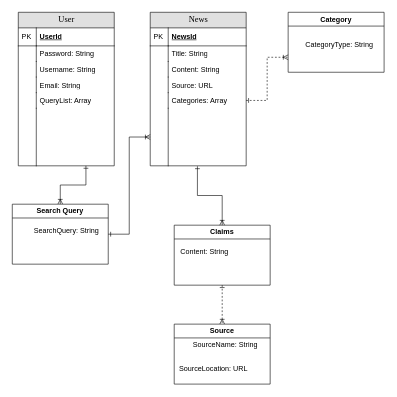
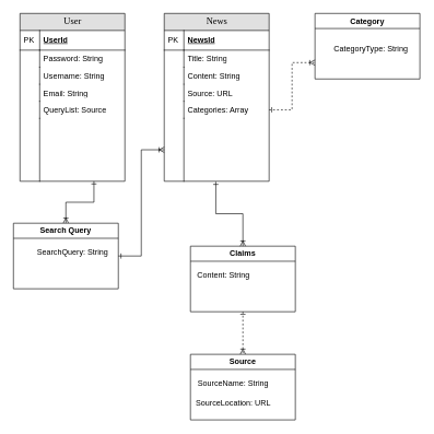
  <mxCell id="0" />
  <mxCell id="1" parent="0" />
  <mxCell id="2" value="User" style="swimlane;html=1;fontStyle=0;childLayout=stackLayout;horizontal=1;startSize=26;fillColor=#e0e0e0;horizontalStack=0;resizeParent=1;resizeLast=0;collapsible=1;marginBottom=0;swimlaneFillColor=#ffffff;align=center;rounded=0;shadow=0;comic=0;labelBackgroundColor=none;strokeWidth=1;fontFamily=Verdana;fontSize=14" parent="1" vertex="1"><mxGeometry x="30" y="20" width="160" height="256" as="geometry" /></mxCell>
  <mxCell id="3" value="UserId" style="shape=partialRectangle;top=0;left=0;right=0;bottom=1;html=1;align=left;verticalAlign=middle;fillColor=none;spacingLeft=34;spacingRight=4;whiteSpace=wrap;overflow=hidden;rotatable=0;points=[[0,0.5],[1,0.5]];portConstraint=eastwest;dropTarget=0;fontStyle=5;" parent="2" vertex="1"><mxGeometry y="26" width="160" height="30" as="geometry" /></mxCell>
  <mxCell id="4" value="PK" style="shape=partialRectangle;top=0;left=0;bottom=0;html=1;fillColor=none;align=left;verticalAlign=middle;spacingLeft=4;spacingRight=4;whiteSpace=wrap;overflow=hidden;rotatable=0;points=[];portConstraint=eastwest;part=1;" parent="3" vertex="1" connectable="0"><mxGeometry width="30" height="30" as="geometry" /></mxCell>
  <mxCell id="5" value="Password: String&lt;div&gt;&lt;br&gt;&lt;/div&gt;" style="shape=partialRectangle;top=0;left=0;right=0;bottom=0;html=1;align=left;verticalAlign=top;fillColor=none;spacingLeft=34;spacingRight=4;whiteSpace=wrap;overflow=hidden;rotatable=0;points=[[0,0.5],[1,0.5]];portConstraint=eastwest;dropTarget=0;" parent="2" vertex="1"><mxGeometry y="56" width="160" height="26" as="geometry" /></mxCell>
  <mxCell id="6" value="" style="shape=partialRectangle;top=0;left=0;bottom=0;html=1;fillColor=none;align=left;verticalAlign=top;spacingLeft=4;spacingRight=4;whiteSpace=wrap;overflow=hidden;rotatable=0;points=[];portConstraint=eastwest;part=1;" parent="5" vertex="1" connectable="0"><mxGeometry width="30" height="26" as="geometry" /></mxCell>
  <mxCell id="7" value="Username: String" style="shape=partialRectangle;top=0;left=0;right=0;bottom=0;html=1;align=left;verticalAlign=top;fillColor=none;spacingLeft=34;spacingRight=4;whiteSpace=wrap;overflow=hidden;rotatable=0;points=[[0,0.5],[1,0.5]];portConstraint=eastwest;dropTarget=0;" parent="2" vertex="1"><mxGeometry y="82" width="160" height="26" as="geometry" /></mxCell>
  <mxCell id="8" value="" style="shape=partialRectangle;top=0;left=0;bottom=0;html=1;fillColor=none;align=left;verticalAlign=top;spacingLeft=4;spacingRight=4;whiteSpace=wrap;overflow=hidden;rotatable=0;points=[];portConstraint=eastwest;part=1;" parent="7" vertex="1" connectable="0"><mxGeometry width="30" height="26" as="geometry" /></mxCell>
  <mxCell id="9" value="&lt;span style=&quot;font-size: 12.0px;&quot;&gt;Email: String&lt;/span&gt;" style="shape=partialRectangle;top=0;left=0;right=0;bottom=0;html=1;align=left;verticalAlign=top;fillColor=none;spacingLeft=34;spacingRight=4;whiteSpace=wrap;overflow=hidden;rotatable=0;points=[[0,0.5],[1,0.5]];portConstraint=eastwest;dropTarget=0;" parent="2" vertex="1"><mxGeometry y="108" width="160" height="26" as="geometry" /></mxCell>
  <mxCell id="10" value="" style="shape=partialRectangle;top=0;left=0;bottom=0;html=1;fillColor=none;align=left;verticalAlign=top;spacingLeft=4;spacingRight=4;whiteSpace=wrap;overflow=hidden;rotatable=0;points=[];portConstraint=eastwest;part=1;" parent="9" vertex="1" connectable="0"><mxGeometry width="30" height="26" as="geometry" /></mxCell>
- <mxCell id="11" value="&lt;span style=&quot;font-size: 12.0px;&quot;&gt;QueryList: Array&lt;/span&gt;" style="shape=partialRectangle;top=0;left=0;right=0;bottom=0;html=1;align=left;verticalAlign=top;fillColor=none;spacingLeft=34;spacingRight=4;whiteSpace=wrap;overflow=hidden;rotatable=0;points=[[0,0.5],[1,0.5]];portConstraint=eastwest;dropTarget=0;" vertex="1" parent="2"><mxGeometry y="134" width="160" height="26" as="geometry" /></mxCell>
+ <mxCell id="11" value="&lt;span style=&quot;font-size: 12.0px;&quot;&gt;QueryList: Source&lt;/span&gt;" style="shape=partialRectangle;top=0;left=0;right=0;bottom=0;html=1;align=left;verticalAlign=top;fillColor=none;spacingLeft=34;spacingRight=4;whiteSpace=wrap;overflow=hidden;rotatable=0;points=[[0,0.5],[1,0.5]];portConstraint=eastwest;dropTarget=0;" vertex="1" parent="2"><mxGeometry y="134" width="160" height="26" as="geometry" /></mxCell>
  <mxCell id="12" value="" style="shape=partialRectangle;top=0;left=0;bottom=0;html=1;fillColor=none;align=left;verticalAlign=top;spacingLeft=4;spacingRight=4;whiteSpace=wrap;overflow=hidden;rotatable=0;points=[];portConstraint=eastwest;part=1;" vertex="1" connectable="0" parent="11"><mxGeometry width="30" height="26" as="geometry" /></mxCell>
  <mxCell id="13" value="" style="shape=partialRectangle;top=0;left=0;right=0;bottom=0;html=1;align=left;verticalAlign=top;fillColor=none;spacingLeft=34;spacingRight=4;whiteSpace=wrap;overflow=hidden;rotatable=0;points=[[0,0.5],[1,0.5]];portConstraint=eastwest;dropTarget=0;" parent="2" vertex="1"><mxGeometry y="160" width="160" height="96" as="geometry" /></mxCell>
  <mxCell id="14" value="" style="shape=partialRectangle;top=0;left=0;bottom=0;html=1;fillColor=none;align=left;verticalAlign=top;spacingLeft=4;spacingRight=4;whiteSpace=wrap;overflow=hidden;rotatable=0;points=[];portConstraint=eastwest;part=1;" parent="13" vertex="1" connectable="0"><mxGeometry width="30" height="96" as="geometry" /></mxCell>
  <mxCell id="15" value="News" style="swimlane;html=1;fontStyle=0;childLayout=stackLayout;horizontal=1;startSize=26;fillColor=#e0e0e0;horizontalStack=0;resizeParent=1;resizeLast=0;collapsible=1;marginBottom=0;swimlaneFillColor=#ffffff;align=center;rounded=0;shadow=0;comic=0;labelBackgroundColor=none;strokeWidth=1;fontFamily=Verdana;fontSize=14" vertex="1" parent="1"><mxGeometry x="250" y="20" width="160" height="256" as="geometry" /></mxCell>
  <mxCell id="16" value="NewsId" style="shape=partialRectangle;top=0;left=0;right=0;bottom=1;html=1;align=left;verticalAlign=middle;fillColor=none;spacingLeft=34;spacingRight=4;whiteSpace=wrap;overflow=hidden;rotatable=0;points=[[0,0.5],[1,0.5]];portConstraint=eastwest;dropTarget=0;fontStyle=5;" vertex="1" parent="15"><mxGeometry y="26" width="160" height="30" as="geometry" /></mxCell>
  <mxCell id="17" value="PK" style="shape=partialRectangle;top=0;left=0;bottom=0;html=1;fillColor=none;align=left;verticalAlign=middle;spacingLeft=4;spacingRight=4;whiteSpace=wrap;overflow=hidden;rotatable=0;points=[];portConstraint=eastwest;part=1;" vertex="1" connectable="0" parent="16"><mxGeometry width="30" height="30" as="geometry" /></mxCell>
  <mxCell id="18" value="&lt;div&gt;Title: String&lt;/div&gt;" style="shape=partialRectangle;top=0;left=0;right=0;bottom=0;html=1;align=left;verticalAlign=top;fillColor=none;spacingLeft=34;spacingRight=4;whiteSpace=wrap;overflow=hidden;rotatable=0;points=[[0,0.5],[1,0.5]];portConstraint=eastwest;dropTarget=0;" vertex="1" parent="15"><mxGeometry y="56" width="160" height="26" as="geometry" /></mxCell>
  <mxCell id="19" value="" style="shape=partialRectangle;top=0;left=0;bottom=0;html=1;fillColor=none;align=left;verticalAlign=top;spacingLeft=4;spacingRight=4;whiteSpace=wrap;overflow=hidden;rotatable=0;points=[];portConstraint=eastwest;part=1;" vertex="1" connectable="0" parent="18"><mxGeometry width="30" height="26" as="geometry" /></mxCell>
  <mxCell id="20" value="Content: String" style="shape=partialRectangle;top=0;left=0;right=0;bottom=0;html=1;align=left;verticalAlign=top;fillColor=none;spacingLeft=34;spacingRight=4;whiteSpace=wrap;overflow=hidden;rotatable=0;points=[[0,0.5],[1,0.5]];portConstraint=eastwest;dropTarget=0;" vertex="1" parent="15"><mxGeometry y="82" width="160" height="26" as="geometry" /></mxCell>
  <mxCell id="21" value="" style="shape=partialRectangle;top=0;left=0;bottom=0;html=1;fillColor=none;align=left;verticalAlign=top;spacingLeft=4;spacingRight=4;whiteSpace=wrap;overflow=hidden;rotatable=0;points=[];portConstraint=eastwest;part=1;" vertex="1" connectable="0" parent="20"><mxGeometry width="30" height="26" as="geometry" /></mxCell>
  <mxCell id="22" value="&lt;span style=&quot;font-size: 12.0px;&quot;&gt;Source: URL&lt;/span&gt;" style="shape=partialRectangle;top=0;left=0;right=0;bottom=0;html=1;align=left;verticalAlign=top;fillColor=none;spacingLeft=34;spacingRight=4;whiteSpace=wrap;overflow=hidden;rotatable=0;points=[[0,0.5],[1,0.5]];portConstraint=eastwest;dropTarget=0;" vertex="1" parent="15"><mxGeometry y="108" width="160" height="26" as="geometry" /></mxCell>
  <mxCell id="23" value="" style="shape=partialRectangle;top=0;left=0;bottom=0;html=1;fillColor=none;align=left;verticalAlign=top;spacingLeft=4;spacingRight=4;whiteSpace=wrap;overflow=hidden;rotatable=0;points=[];portConstraint=eastwest;part=1;" vertex="1" connectable="0" parent="22"><mxGeometry width="30" height="26" as="geometry" /></mxCell>
  <mxCell id="24" value="&lt;span style=&quot;font-size: 12.0px;&quot;&gt;Categories: Array&lt;/span&gt;" style="shape=partialRectangle;top=0;left=0;right=0;bottom=0;html=1;align=left;verticalAlign=top;fillColor=none;spacingLeft=34;spacingRight=4;whiteSpace=wrap;overflow=hidden;rotatable=0;points=[[0,0.5],[1,0.5]];portConstraint=eastwest;dropTarget=0;" vertex="1" parent="15"><mxGeometry y="134" width="160" height="26" as="geometry" /></mxCell>
  <mxCell id="25" value="" style="shape=partialRectangle;top=0;left=0;bottom=0;html=1;fillColor=none;align=left;verticalAlign=top;spacingLeft=4;spacingRight=4;whiteSpace=wrap;overflow=hidden;rotatable=0;points=[];portConstraint=eastwest;part=1;" vertex="1" connectable="0" parent="24"><mxGeometry width="30" height="26" as="geometry" /></mxCell>
  <mxCell id="26" value="" style="shape=partialRectangle;top=0;left=0;right=0;bottom=0;html=1;align=left;verticalAlign=top;fillColor=none;spacingLeft=34;spacingRight=4;whiteSpace=wrap;overflow=hidden;rotatable=0;points=[[0,0.5],[1,0.5]];portConstraint=eastwest;dropTarget=0;" vertex="1" parent="15"><mxGeometry y="160" width="160" height="96" as="geometry" /></mxCell>
  <mxCell id="27" value="" style="shape=partialRectangle;top=0;left=0;bottom=0;html=1;fillColor=none;align=left;verticalAlign=top;spacingLeft=4;spacingRight=4;whiteSpace=wrap;overflow=hidden;rotatable=0;points=[];portConstraint=eastwest;part=1;" vertex="1" connectable="0" parent="26"><mxGeometry width="30" height="96" as="geometry" /></mxCell>
  <mxCell id="28" style="edgeStyle=orthogonalEdgeStyle;rounded=0;orthogonalLoop=1;jettySize=auto;html=1;exitX=0.5;exitY=1;exitDx=0;exitDy=0;entryX=0.5;entryY=0;entryDx=0;entryDy=0;startArrow=ERone;startFill=0;endArrow=ERoneToMany;endFill=0;dashed=1;" edge="1" parent="1" source="29" target="39"><mxGeometry relative="1" as="geometry" /></mxCell>
  <mxCell id="29" value="Claims" style="swimlane;whiteSpace=wrap;html=1;" vertex="1" parent="1"><mxGeometry x="290" y="375" width="160" height="100" as="geometry" /></mxCell>
  <mxCell id="30" value="Content: String" style="text;html=1;align=center;verticalAlign=middle;resizable=0;points=[];autosize=1;strokeColor=none;fillColor=none;" vertex="1" parent="29"><mxGeometry y="30" width="100" height="30" as="geometry" /></mxCell>
  <mxCell id="31" style="edgeStyle=orthogonalEdgeStyle;rounded=0;orthogonalLoop=1;jettySize=auto;html=1;exitX=0.5;exitY=0;exitDx=0;exitDy=0;entryX=0.492;entryY=1.008;entryDx=0;entryDy=0;entryPerimeter=0;endArrow=ERone;endFill=0;startArrow=ERoneToMany;startFill=0;" edge="1" parent="1" source="29" target="26"><mxGeometry relative="1" as="geometry" /></mxCell>
  <mxCell id="32" style="edgeStyle=orthogonalEdgeStyle;rounded=0;orthogonalLoop=1;jettySize=auto;html=1;exitX=1;exitY=0.5;exitDx=0;exitDy=0;entryX=0;entryY=0.5;entryDx=0;entryDy=0;startArrow=ERone;startFill=0;endArrow=ERoneToMany;endFill=0;" edge="1" parent="1" source="34" target="26"><mxGeometry relative="1" as="geometry" /></mxCell>
  <mxCell id="33" style="edgeStyle=orthogonalEdgeStyle;rounded=0;orthogonalLoop=1;jettySize=auto;html=1;exitX=0.5;exitY=0;exitDx=0;exitDy=0;entryX=0.705;entryY=1.001;entryDx=0;entryDy=0;entryPerimeter=0;endArrow=ERone;endFill=0;startArrow=ERoneToMany;startFill=0;" edge="1" parent="1" source="34" target="13"><mxGeometry relative="1" as="geometry" /></mxCell>
  <mxCell id="34" value="Search Query" style="swimlane;whiteSpace=wrap;html=1;" vertex="1" parent="1"><mxGeometry x="20" y="340" width="160" height="100" as="geometry" /></mxCell>
  <mxCell id="35" value="SearchQuery: String" style="text;html=1;align=center;verticalAlign=middle;resizable=0;points=[];autosize=1;strokeColor=none;fillColor=none;" vertex="1" parent="34"><mxGeometry x="25" y="30" width="130" height="30" as="geometry" /></mxCell>
  <mxCell id="36" value="Category" style="swimlane;whiteSpace=wrap;html=1;" vertex="1" parent="1"><mxGeometry x="480" y="20" width="160" height="100" as="geometry" /></mxCell>
  <mxCell id="37" value="CategoryType: String" style="text;html=1;align=center;verticalAlign=middle;resizable=0;points=[];autosize=1;strokeColor=none;fillColor=none;" vertex="1" parent="36"><mxGeometry x="15" y="40" width="140" height="30" as="geometry" /></mxCell>
  <mxCell id="38" style="edgeStyle=orthogonalEdgeStyle;rounded=0;orthogonalLoop=1;jettySize=auto;html=1;exitX=1;exitY=0.5;exitDx=0;exitDy=0;entryX=0;entryY=0.75;entryDx=0;entryDy=0;startArrow=ERone;startFill=0;endArrow=ERoneToMany;endFill=0;dashed=1;" edge="1" parent="1" source="24" target="36"><mxGeometry relative="1" as="geometry" /></mxCell>
  <mxCell id="39" value="Source" style="swimlane;whiteSpace=wrap;html=1;" vertex="1" parent="1"><mxGeometry x="290" y="540" width="160" height="100" as="geometry" /></mxCell>
- <mxCell id="40" value="SourceName: String" style="text;html=1;align=center;verticalAlign=middle;resizable=0;points=[];autosize=1;strokeColor=none;fillColor=none;" vertex="1" parent="39"><mxGeometry x="20" y="20" width="130" height="30" as="geometry" /></mxCell>
+ <mxCell id="40" value="SourceName: String" style="text;html=1;align=center;verticalAlign=middle;resizable=0;points=[];autosize=1;strokeColor=none;fillColor=none;" vertex="1" parent="39"><mxGeometry y="30" width="130" height="30" as="geometry" /></mxCell>
  <mxCell id="41" value="SourceLocation: URL" style="text;html=1;align=center;verticalAlign=middle;resizable=0;points=[];autosize=1;strokeColor=none;fillColor=none;" vertex="1" parent="39"><mxGeometry x="-5" y="60" width="140" height="30" as="geometry" /></mxCell>
